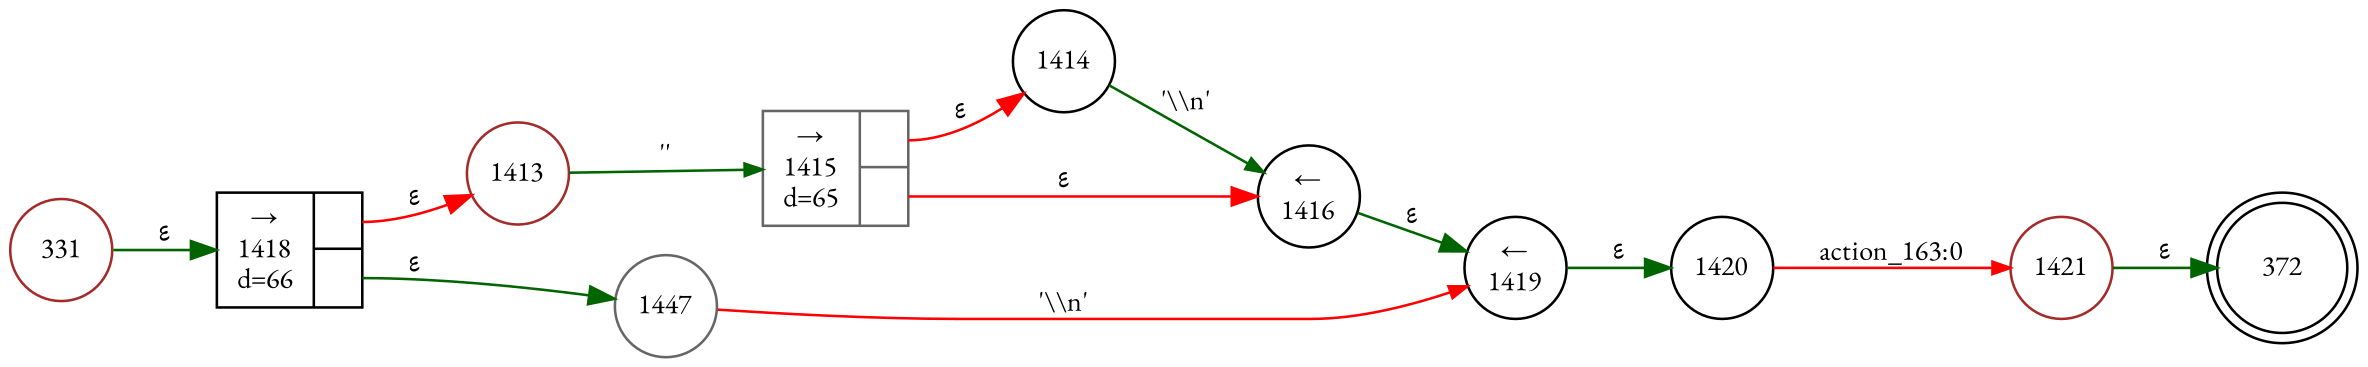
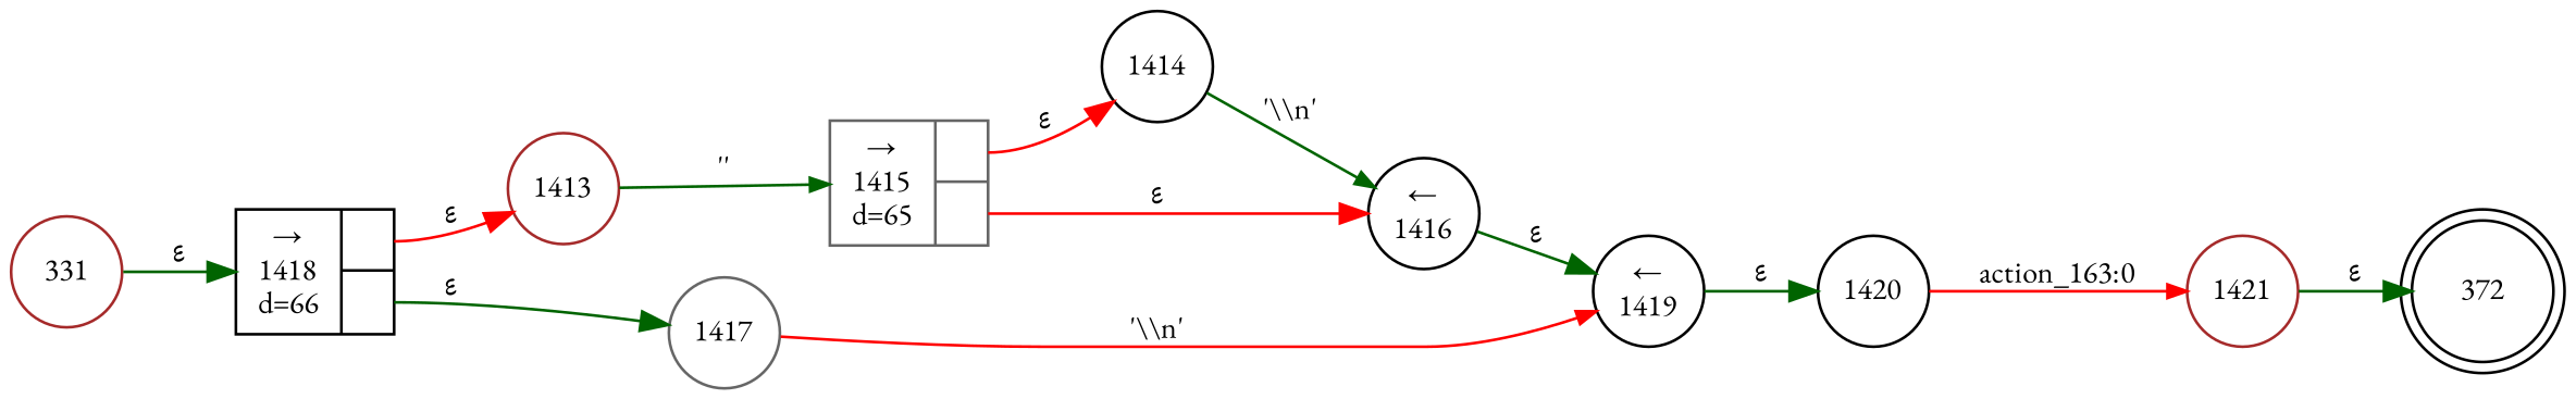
  digraph {
    fontname="EB Garamond"
    rankdir=LR
    node [color=black fixedsize=true fontname="EB Garamond" fontsize=11 shape=circle peripheries=1]
    edge [color=darkgreen fontname="EB Garamond"]
    n1 [label=372 shape=doublecircle width=.6 peripheries=""]
    n2 [color=brown label=1413 width=.55]
    n3 [color=gray40 fixedsize=false label="{&rarr;\n1415\nd=65|{<p0>|<p1>}}" shape=record]
    n4 [label=1414 width=.55]
    n5 [label="&larr;\n1416" width=.55]
    n6 [label="&larr;\n1419" width=.55]
    n7 [label=1420 width=.55]
-   n8 [color=gray40 label=1447 width=.55]
+   n8 [color=gray40 label=1417 width=.55]
    n9 [fixedsize=false label="{&rarr;\n1418\nd=66|{<p0>|<p1>}}" shape=record]
    n10 [color=brown label=331 width=.55]
    n11 [color=brown label=1421 width=.55]
    n2 -> n3 [arrowhead=normal arrowsize=.7 fontsize=11 label="''"]
    n3 -> n4 [color=red label="&epsilon;" tailport=p0]
    n3 -> n5 [color=red label="&epsilon;" tailport=p1]
    n4 -> n5 [arrowhead=normal arrowsize=.7 fontsize=11 label="'\\\\n'"]
    n5 -> n6 [label="&epsilon;"]
    n6 -> n7 [label="&epsilon;"]
    n7 -> n11 [arrowhead=normal arrowsize=.7 color=red fontsize=11 label="action_163:0"]
    n8 -> n6 [arrowhead=normal arrowsize=.7 color=red fontsize=11 label="'\\\\n'"]
    n9 -> n2 [color=red label="&epsilon;" tailport=p0]
    n9 -> n8 [label="&epsilon;" tailport=p1]
    n10 -> n9 [label="&epsilon;"]
    n11 -> n1 [label="&epsilon;"]
  }
